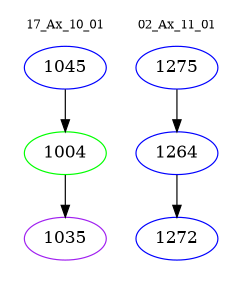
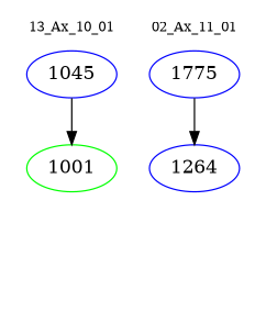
  digraph {
    node [color=blue]
    edge [color=black]
    n1 [label=1045]
-   n2 [color=green label=1004]
-   n3 [color=purple label=1035]
-   n4 [label=1275]
+   n2 [color=green label=1001]
+   n4 [label=1775]
    n5 [label=1264]
-   n6 [label=1272]
    subgraph cluster_1 {
      color=white
      fontsize=10
-     label="17_Ax_10_01"
+     label="13_Ax_10_01"
      n1
      n2
-     n3
    }
    subgraph cluster_2 {
      color=white
      fontsize=10
      label="02_Ax_11_01"
      n4
      n5
-     n6
    }
    n1 -> n2
-   n2 -> n3
    n4 -> n5
-   n5 -> n6
  }
